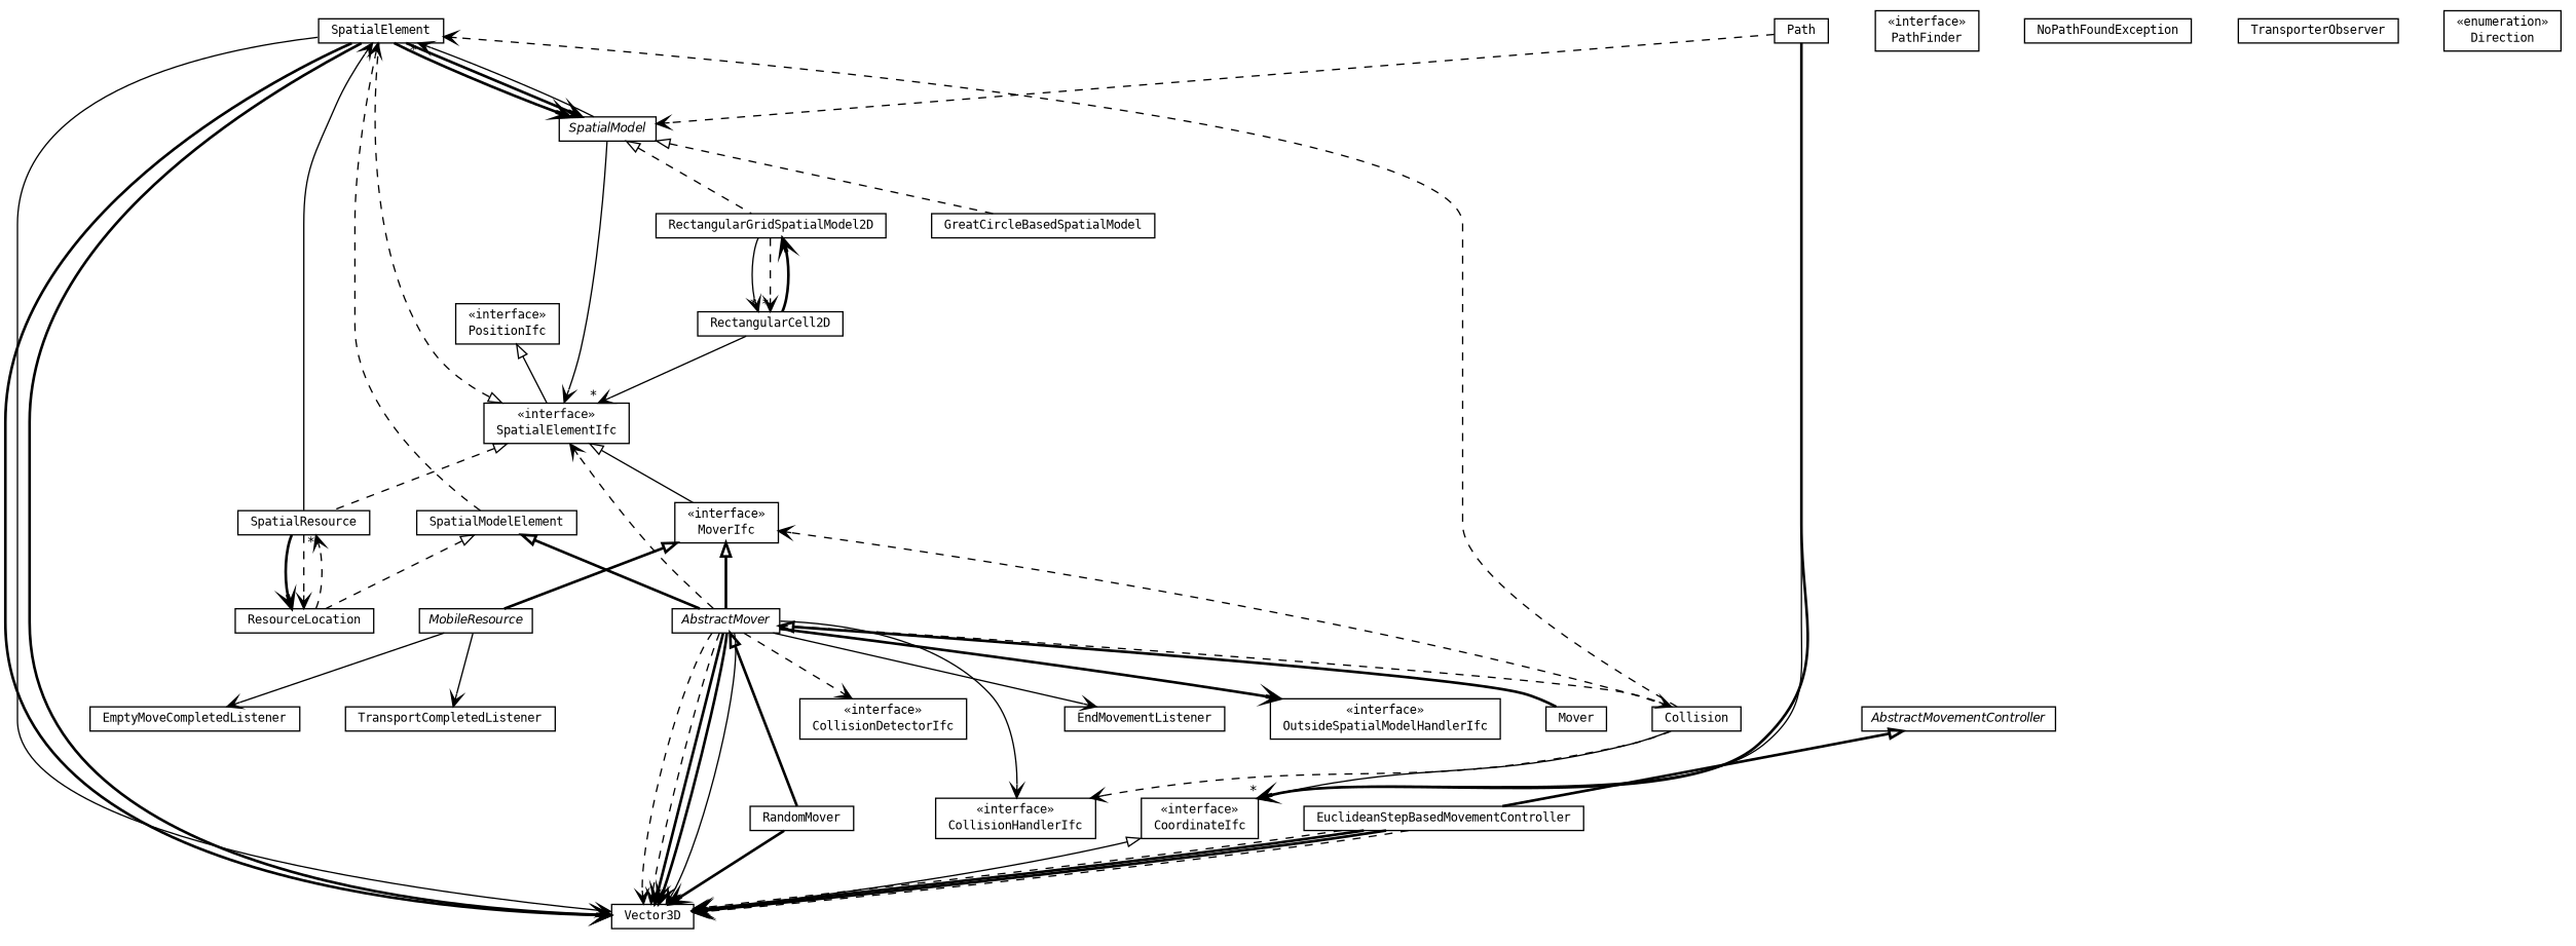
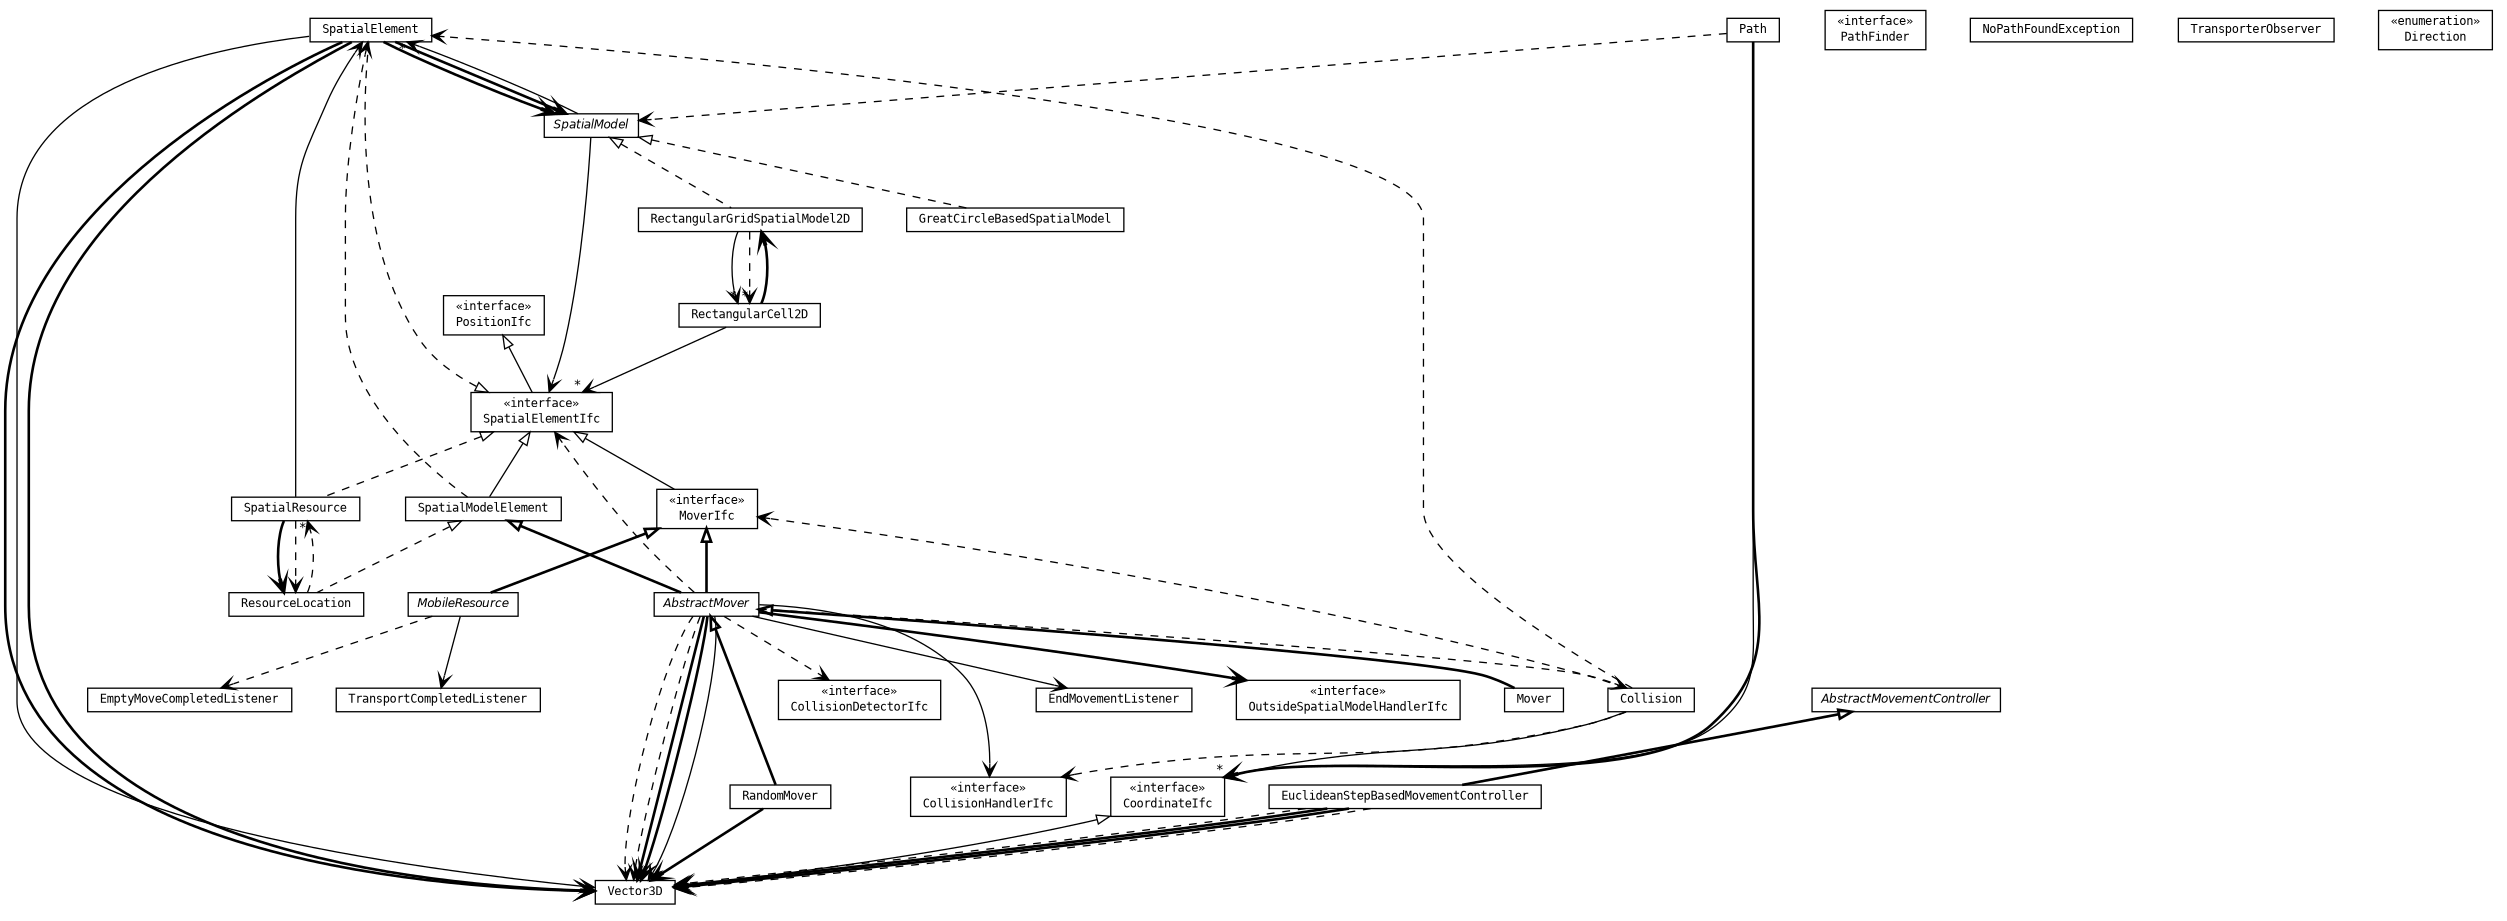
  digraph {
    fontname="DejaVu Sans Mono"
    nodesep=0.25
    ranksep=0.5
    node [fontcolor=black fontname="DejaVu Sans Mono" fontsize=9.0 shape=plaintext]
    edge [arrowhead=open color=black fontcolor=black fontname="DejaVu Sans Mono" fontsize=10.0 headport=p labelfontname=Helvetica labelfontsize=10 style=dashed tailport=p]
    n1 [label=<<table title="jsl.modeling.elements.spatial.Vector3D" border="0" cellborder="1" cellspacing="0" cellpadding="2" port="p" href="./Vector3D.html"> 		<tr><td><table border="0" cellspacing="0" cellpadding="1"> <tr><td align="center" balign="center"> Vector3D </td></tr> 		</table></td></tr> 		</table>>]
    n2 [label=<<table title="jsl.modeling.elements.spatial.SpatialResource" border="0" cellborder="1" cellspacing="0" cellpadding="2" port="p" href="./SpatialResource.html"> 		<tr><td><table border="0" cellspacing="0" cellpadding="1"> <tr><td align="center" balign="center"> SpatialResource </td></tr> 		</table></td></tr> 		</table>>]
    n3 [label=<<table title="jsl.modeling.elements.spatial.SpatialElement" border="0" cellborder="1" cellspacing="0" cellpadding="2" port="p" href="./SpatialElement.html"> 		<tr><td><table border="0" cellspacing="0" cellpadding="1"> <tr><td align="center" balign="center"> SpatialElement </td></tr> 		</table></td></tr> 		</table>>]
    n4 [label=<<table title="jsl.modeling.elements.spatial.ResourceLocation" border="0" cellborder="1" cellspacing="0" cellpadding="2" port="p" href="./ResourceLocation.html"> 		<tr><td><table border="0" cellspacing="0" cellpadding="1"> <tr><td align="center" balign="center"> ResourceLocation </td></tr> 		</table></td></tr> 		</table>>]
    n5 [label=<<table title="jsl.modeling.elements.spatial.SpatialModel" border="0" cellborder="1" cellspacing="0" cellpadding="2" port="p" href="./SpatialModel.html"> 		<tr><td><table border="0" cellspacing="0" cellpadding="1"> <tr><td align="center" balign="center"><font face="Helvetica-Oblique"> SpatialModel </font></td></tr> 		</table></td></tr> 		</table>>]
    n6 [label=<<table title="jsl.modeling.elements.spatial.SpatialModelElement" border="0" cellborder="1" cellspacing="0" cellpadding="2" port="p" href="./SpatialModelElement.html"> 		<tr><td><table border="0" cellspacing="0" cellpadding="1"> <tr><td align="center" balign="center"> SpatialModelElement </td></tr> 		</table></td></tr> 		</table>>]
    n7 [label=<<table title="jsl.modeling.elements.spatial.AbstractMover" border="0" cellborder="1" cellspacing="0" cellpadding="2" port="p" href="./AbstractMover.html"> 		<tr><td><table border="0" cellspacing="0" cellpadding="1"> <tr><td align="center" balign="center"><font face="Helvetica-Oblique"> AbstractMover </font></td></tr> 		</table></td></tr> 		</table>>]
    n8 [label=<<table title="jsl.modeling.elements.spatial.SpatialElementIfc" border="0" cellborder="1" cellspacing="0" cellpadding="2" port="p" href="./SpatialElementIfc.html"> 		<tr><td><table border="0" cellspacing="0" cellpadding="1"> <tr><td align="center" balign="center"> &#171;interface&#187; </td></tr> <tr><td align="center" balign="center"> SpatialElementIfc </td></tr> 		</table></td></tr> 		</table>>]
    n9 [label=<<table title="jsl.modeling.elements.spatial.RandomMover" border="0" cellborder="1" cellspacing="0" cellpadding="2" port="p" href="./RandomMover.html"> 		<tr><td><table border="0" cellspacing="0" cellpadding="1"> <tr><td align="center" balign="center"> RandomMover </td></tr> 		</table></td></tr> 		</table>>]
    n10 [label=<<table title="jsl.modeling.elements.spatial.OutsideSpatialModelHandlerIfc" border="0" cellborder="1" cellspacing="0" cellpadding="2" port="p" href="./OutsideSpatialModelHandlerIfc.html"> 		<tr><td><table border="0" cellspacing="0" cellpadding="1"> <tr><td align="center" balign="center"> &#171;interface&#187; </td></tr> <tr><td align="center" balign="center"> OutsideSpatialModelHandlerIfc </td></tr> 		</table></td></tr> 		</table>>]
    n11 [label=<<table title="jsl.modeling.elements.spatial.Mover" border="0" cellborder="1" cellspacing="0" cellpadding="2" port="p" href="./Mover.html"> 		<tr><td><table border="0" cellspacing="0" cellpadding="1"> <tr><td align="center" balign="center"> Mover </td></tr> 		</table></td></tr> 		</table>>]
    n12 [label=<<table title="jsl.modeling.elements.spatial.CollisionHandlerIfc" border="0" cellborder="1" cellspacing="0" cellpadding="2" port="p" href="./CollisionHandlerIfc.html"> 		<tr><td><table border="0" cellspacing="0" cellpadding="1"> <tr><td align="center" balign="center"> &#171;interface&#187; </td></tr> <tr><td align="center" balign="center"> CollisionHandlerIfc </td></tr> 		</table></td></tr> 		</table>>]
    n13 [label=<<table title="jsl.modeling.elements.spatial.CollisionDetectorIfc" border="0" cellborder="1" cellspacing="0" cellpadding="2" port="p" href="./CollisionDetectorIfc.html"> 		<tr><td><table border="0" cellspacing="0" cellpadding="1"> <tr><td align="center" balign="center"> &#171;interface&#187; </td></tr> <tr><td align="center" balign="center"> CollisionDetectorIfc </td></tr> 		</table></td></tr> 		</table>>]
    n14 [label=<<table title="jsl.modeling.elements.spatial.Collision" border="0" cellborder="1" cellspacing="0" cellpadding="2" port="p" href="./Collision.html"> 		<tr><td><table border="0" cellspacing="0" cellpadding="1"> <tr><td align="center" balign="center"> Collision </td></tr> 		</table></td></tr> 		</table>>]
    n15 [label=<<table title="jsl.modeling.elements.spatial.AbstractMover.EndMovementListener" border="0" cellborder="1" cellspacing="0" cellpadding="2" port="p" href="./AbstractMover.EndMovementListener.html"> 		<tr><td><table border="0" cellspacing="0" cellpadding="1"> <tr><td align="center" balign="center"> EndMovementListener </td></tr> 		</table></td></tr> 		</table>>]
    n16 [label=<<table title="jsl.modeling.elements.spatial.RectangularGridSpatialModel2D" border="0" cellborder="1" cellspacing="0" cellpadding="2" port="p" href="./RectangularGridSpatialModel2D.html"> 		<tr><td><table border="0" cellspacing="0" cellpadding="1"> <tr><td align="center" balign="center"> RectangularGridSpatialModel2D </td></tr> 		</table></td></tr> 		</table>>]
    n17 [label=<<table title="jsl.modeling.elements.spatial.GreatCircleBasedSpatialModel" border="0" cellborder="1" cellspacing="0" cellpadding="2" port="p" href="./GreatCircleBasedSpatialModel.html"> 		<tr><td><table border="0" cellspacing="0" cellpadding="1"> <tr><td align="center" balign="center"> GreatCircleBasedSpatialModel </td></tr> 		</table></td></tr> 		</table>>]
    n18 [label=<<table title="jsl.modeling.elements.spatial.MoverIfc" border="0" cellborder="1" cellspacing="0" cellpadding="2" port="p" href="./MoverIfc.html"> 		<tr><td><table border="0" cellspacing="0" cellpadding="1"> <tr><td align="center" balign="center"> &#171;interface&#187; </td></tr> <tr><td align="center" balign="center"> MoverIfc </td></tr> 		</table></td></tr> 		</table>>]
    n19 [label=<<table title="jsl.modeling.elements.spatial.RectangularGridSpatialModel2D.RectangularCell2D" border="0" cellborder="1" cellspacing="0" cellpadding="2" port="p" href="./RectangularGridSpatialModel2D.RectangularCell2D.html"> 		<tr><td><table border="0" cellspacing="0" cellpadding="1"> <tr><td align="center" balign="center"> RectangularCell2D </td></tr> 		</table></td></tr> 		</table>>]
    n20 [label=<<table title="jsl.modeling.elements.spatial.MobileResource" border="0" cellborder="1" cellspacing="0" cellpadding="2" port="p" href="./MobileResource.html"> 		<tr><td><table border="0" cellspacing="0" cellpadding="1"> <tr><td align="center" balign="center"><font face="Helvetica-Oblique"> MobileResource </font></td></tr> 		</table></td></tr> 		</table>>]
    n21 [label=<<table title="jsl.modeling.elements.spatial.PositionIfc" border="0" cellborder="1" cellspacing="0" cellpadding="2" port="p" href="./PositionIfc.html"> 		<tr><td><table border="0" cellspacing="0" cellpadding="1"> <tr><td align="center" balign="center"> &#171;interface&#187; </td></tr> <tr><td align="center" balign="center"> PositionIfc </td></tr> 		</table></td></tr> 		</table>>]
    n22 [label=<<table title="jsl.modeling.elements.spatial.PathFinder" border="0" cellborder="1" cellspacing="0" cellpadding="2" port="p" href="./PathFinder.html"> 		<tr><td><table border="0" cellspacing="0" cellpadding="1"> <tr><td align="center" balign="center"> &#171;interface&#187; </td></tr> <tr><td align="center" balign="center"> PathFinder </td></tr> 		</table></td></tr> 		</table>>]
    n23 [label=<<table title="jsl.modeling.elements.spatial.Path" border="0" cellborder="1" cellspacing="0" cellpadding="2" port="p" href="./Path.html"> 		<tr><td><table border="0" cellspacing="0" cellpadding="1"> <tr><td align="center" balign="center"> Path </td></tr> 		</table></td></tr> 		</table>>]
    n24 [label=<<table title="jsl.modeling.elements.spatial.CoordinateIfc" border="0" cellborder="1" cellspacing="0" cellpadding="2" port="p" href="./CoordinateIfc.html"> 		<tr><td><table border="0" cellspacing="0" cellpadding="1"> <tr><td align="center" balign="center"> &#171;interface&#187; </td></tr> <tr><td align="center" balign="center"> CoordinateIfc </td></tr> 		</table></td></tr> 		</table>>]
    n25 [label=<<table title="jsl.modeling.elements.spatial.NoPathFoundException" border="0" cellborder="1" cellspacing="0" cellpadding="2" port="p" href="./NoPathFoundException.html"> 		<tr><td><table border="0" cellspacing="0" cellpadding="1"> <tr><td align="center" balign="center"> NoPathFoundException </td></tr> 		</table></td></tr> 		</table>>]
    n26 [label=<<table title="jsl.modeling.elements.spatial.MobileResource.EmptyMoveCompletedListener" border="0" cellborder="1" cellspacing="0" cellpadding="2" port="p" href="./MobileResource.EmptyMoveCompletedListener.html"> 		<tr><td><table border="0" cellspacing="0" cellpadding="1"> <tr><td align="center" balign="center"> EmptyMoveCompletedListener </td></tr> 		</table></td></tr> 		</table>>]
    n27 [label=<<table title="jsl.modeling.elements.spatial.MobileResource.TransportCompletedListener" border="0" cellborder="1" cellspacing="0" cellpadding="2" port="p" href="./MobileResource.TransportCompletedListener.html"> 		<tr><td><table border="0" cellspacing="0" cellpadding="1"> <tr><td align="center" balign="center"> TransportCompletedListener </td></tr> 		</table></td></tr> 		</table>>]
    n28 [label=<<table title="jsl.modeling.elements.spatial.AbstractMovementController" border="0" cellborder="1" cellspacing="0" cellpadding="2" port="p" href="./AbstractMovementController.html"> 		<tr><td><table border="0" cellspacing="0" cellpadding="1"> <tr><td align="center" balign="center"><font face="Helvetica-Oblique"> AbstractMovementController </font></td></tr> 		</table></td></tr> 		</table>>]
    n29 [label=<<table title="jsl.modeling.elements.spatial.EuclideanStepBasedMovementController" border="0" cellborder="1" cellspacing="0" cellpadding="2" port="p" href="./EuclideanStepBasedMovementController.html"> 		<tr><td><table border="0" cellspacing="0" cellpadding="1"> <tr><td align="center" balign="center"> EuclideanStepBasedMovementController </td></tr> 		</table></td></tr> 		</table>>]
    n30 [label=<<table title="jsl.modeling.elements.spatial.MobileResource.TransporterObserver" border="0" cellborder="1" cellspacing="0" cellpadding="2" port="p" href="./MobileResource.TransporterObserver.html"> 		<tr><td><table border="0" cellspacing="0" cellpadding="1"> <tr><td align="center" balign="center"> TransporterObserver </td></tr> 		</table></td></tr> 		</table>>]
    n31 [label=<<table title="jsl.modeling.elements.spatial.GreatCircleBasedSpatialModel.Direction" border="0" cellborder="1" cellspacing="0" cellpadding="2" port="p" href="./GreatCircleBasedSpatialModel.Direction.html"> 		<tr><td><table border="0" cellspacing="0" cellpadding="1"> <tr><td align="center" balign="center"> &#171;enumeration&#187; </td></tr> <tr><td align="center" balign="center"> Direction </td></tr> 		</table></td></tr> 		</table>>]
    n2 -> n3 [style=solid]
    n2 -> n4 [style=bold]
    n2 -> n4
    n3 -> n1 [style=solid]
    n3 -> n1 [style=bold]
    n3 -> n1 [style=bold]
    n3 -> n5 [style=bold]
    n3 -> n5 [style=bold]
    n4 -> n2 [headlabel="*"]
    n5 -> n3 [headlabel="*" style=solid]
    n5 -> n8 [style=solid]
    n5 -> n16 [arrowtail=empty dir=back fontsize=10 arrowhead="" color="" fontcolor=""]
    n5 -> n17 [arrowtail=empty dir=back fontsize=10 arrowhead="" color="" fontcolor=""]
    n6 -> n3
    n6 -> n4 [arrowtail=empty dir=back fontsize=10 arrowhead="" color="" fontcolor=""]
    n6 -> n7 [arrowtail=empty dir=back fontsize=10 style=bold arrowhead="" color="" fontcolor=""]
    n7 -> n1 [style=bold]
    n7 -> n1
    n7 -> n1
    n7 -> n1 [style=bold]
    n7 -> n1 [style=solid]
    n7 -> n8
    n7 -> n9 [arrowtail=empty dir=back fontsize=10 style=bold arrowhead="" color="" fontcolor=""]
    n7 -> n10 [style=bold]
    n7 -> n11 [arrowtail=empty dir=back fontsize=10 style=bold arrowhead="" color="" fontcolor=""]
    n7 -> n12 [style=solid]
    n7 -> n13
    n7 -> n14
    n7 -> n15 [style=solid]
    n8 -> n2 [arrowtail=empty dir=back fontsize=10 arrowhead="" color="" fontcolor=""]
    n8 -> n3 [arrowtail=empty dir=back fontsize=10 arrowhead="" color="" fontcolor=""]
+   n8 -> n6 [arrowtail=empty dir=back fontsize=10 style=solid arrowhead="" color="" fontcolor=""]
    n8 -> n18 [arrowtail=empty dir=back fontsize=10 style=solid arrowhead="" color="" fontcolor=""]
    n9 -> n1 [style=bold]
    n14 -> n3
    n14 -> n12
    n14 -> n18
    n14 -> n24 [style=solid]
    n16 -> n19 [headlabel="*" style=solid]
    n16 -> n19 [headlabel="*"]
    n18 -> n7 [arrowtail=empty dir=back fontsize=10 style=bold arrowhead="" color="" fontcolor=""]
    n18 -> n20 [arrowtail=empty dir=back fontsize=10 style=bold arrowhead="" color="" fontcolor=""]
    n19 -> n8 [headlabel="*" style=solid]
    n19 -> n16 [style=bold]
-   n20 -> n26 [style=solid]
+   n20 -> n26
    n20 -> n27 [style=solid]
    n21 -> n8 [arrowtail=empty dir=back fontsize=10 style=solid arrowhead="" color="" fontcolor=""]
    n23 -> n5
    n23 -> n24 [headlabel="*" style=solid]
    n23 -> n24 [style=bold]
    n24 -> n1 [arrowtail=empty dir=back fontsize=10 style=solid arrowhead="" color="" fontcolor=""]
    n28 -> n29 [arrowtail=empty dir=back fontsize=10 style=bold arrowhead="" color="" fontcolor=""]
    n29 -> n1
    n29 -> n1 [style=bold]
    n29 -> n1 [style=bold]
    n29 -> n1
  }
